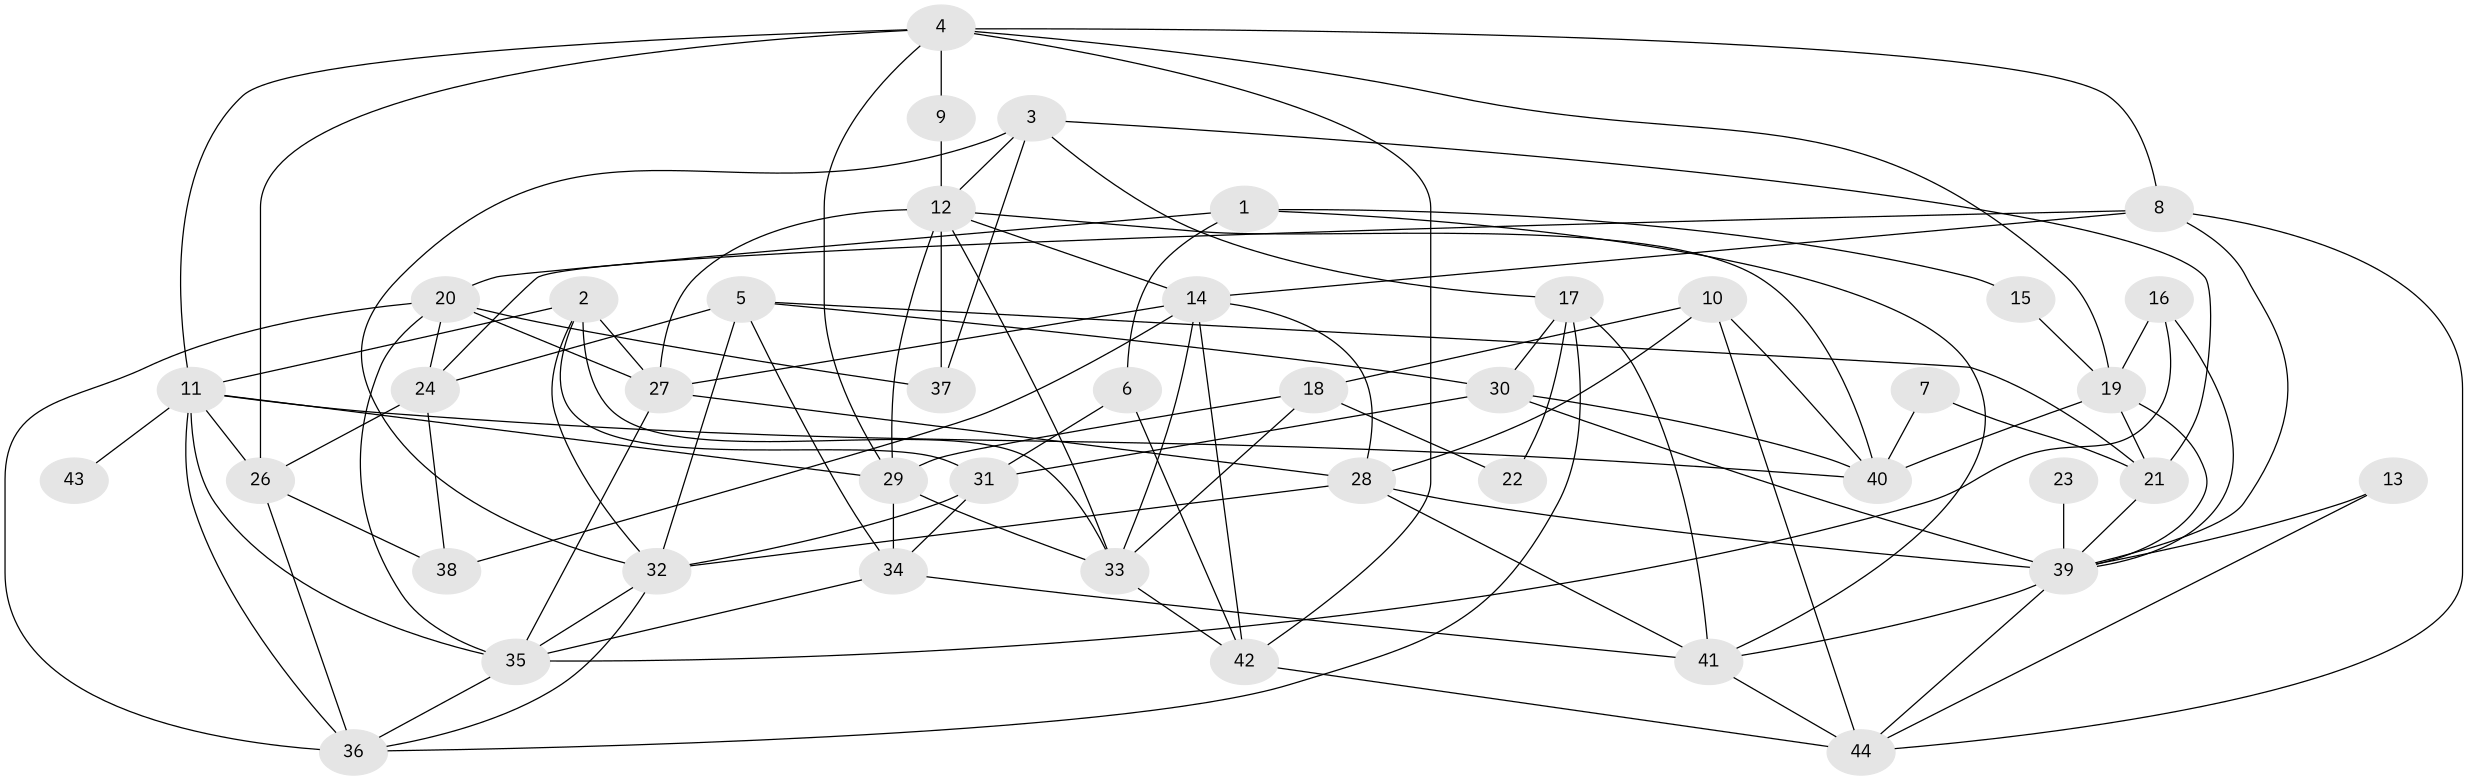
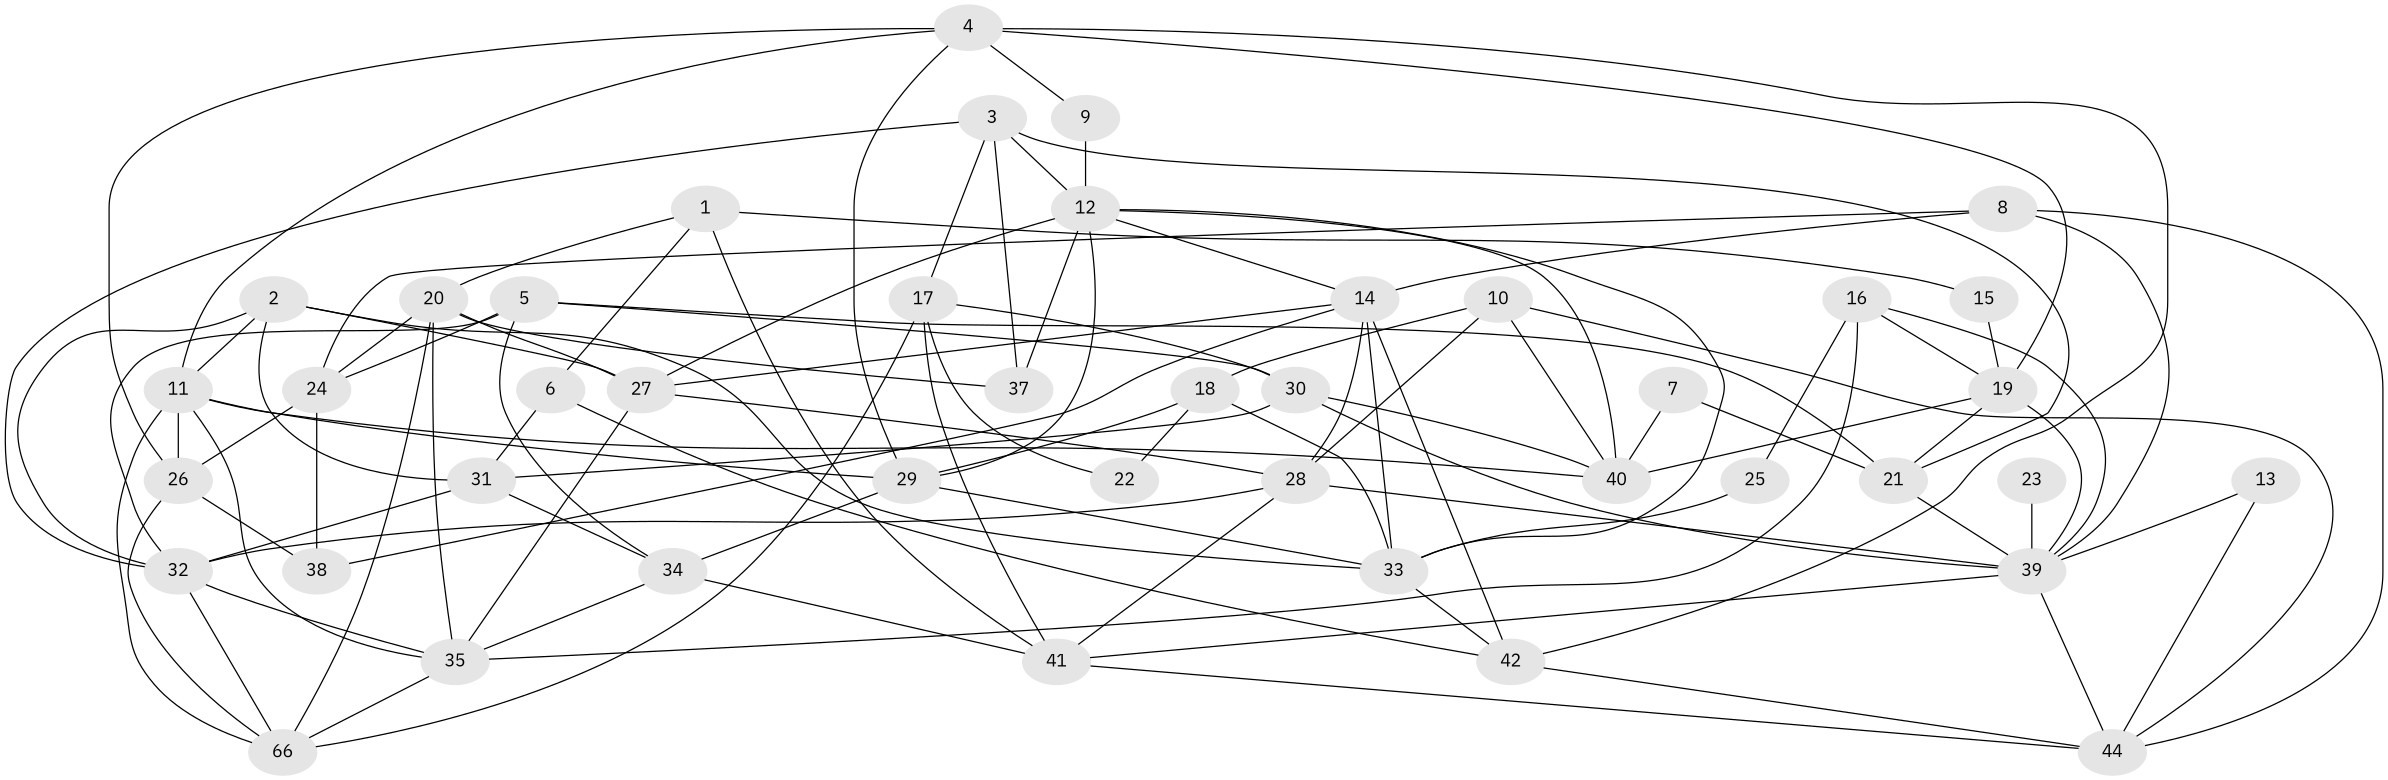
  graph {
    fontname="IBM Plex Sans"
    node [color=gray90 fontname="IBM Plex Sans" style=filled]
    edge [fontname="IBM Plex Sans" weight=1.0]
    1
    6
    15
    20
    41
    31
    42
    19
    27
    37
    24
    35
-   36
+   36 [label=66]
    44
    2
    11
    32
    33
    26
    29
    40
-   43
    28
    34
    3
    12
    17
    21
    14
    30
    22
    39
    4
    8
    9
    38
    5
    7
    10
    18
    13
    16
+   25
    23
    1 -- 6
    1 -- 15
    1 -- 20
    1 -- 41
    6 -- 31
    6 -- 42
    15 -- 19
    20 -- 27 [weight=2.0]
    20 -- 37
    20 -- 24
    20 -- 35
    20 -- 36
    41 -- 44
    31 -- 32
    31 -- 34
    42 -- 44
    19 -- 40
    19 -- 21
    19 -- 39
    27 -- 35
    27 -- 28
    24 -- 26
    24 -- 38 [weight=2.0]
    35 -- 36
    2 -- 31
    2 -- 27
    2 -- 11
    2 -- 32
    2 -- 33
    11 -- 35
    11 -- 36
    11 -- 26
    11 -- 29 [weight=2.0]
    11 -- 40
-   11 -- 43 [weight=2.0]
    32 -- 35
    32 -- 36
    33 -- 42
    26 -- 36
    26 -- 38
    29 -- 33
    29 -- 34
    28 -- 41
    28 -- 32
    28 -- 39 [weight=2.0]
    34 -- 41
    34 -- 35
    3 -- 37
    3 -- 32
    3 -- 12
    3 -- 17
    3 -- 21
    12 -- 27
    12 -- 37
    12 -- 33
    12 -- 29
    12 -- 40
    12 -- 14
    17 -- 41
    17 -- 36
    17 -- 30
    17 -- 22
    21 -- 39
    14 -- 42
    14 -- 27
    14 -- 33
    14 -- 28
    14 -- 38
    30 -- 31
    30 -- 40
    30 -- 39
    39 -- 41
    39 -- 44
    4 -- 42
    4 -- 19
    4 -- 11
    4 -- 26
    4 -- 29
-   4 -- 8
    4 -- 9
    8 -- 24
    8 -- 44
    8 -- 14
    8 -- 39
    9 -- 12 [weight=2.0]
    5 -- 24
    5 -- 32 [weight=2.0]
    5 -- 34
    5 -- 21
    5 -- 30
    7 -- 40
    7 -- 21
    10 -- 44
    10 -- 40
    10 -- 28
    10 -- 18
    18 -- 33
    18 -- 29
    18 -- 22
    13 -- 44
    13 -- 39
    16 -- 19
    16 -- 35
    16 -- 39
+   16 -- 25
+   25 -- 33
    23 -- 39
  }
